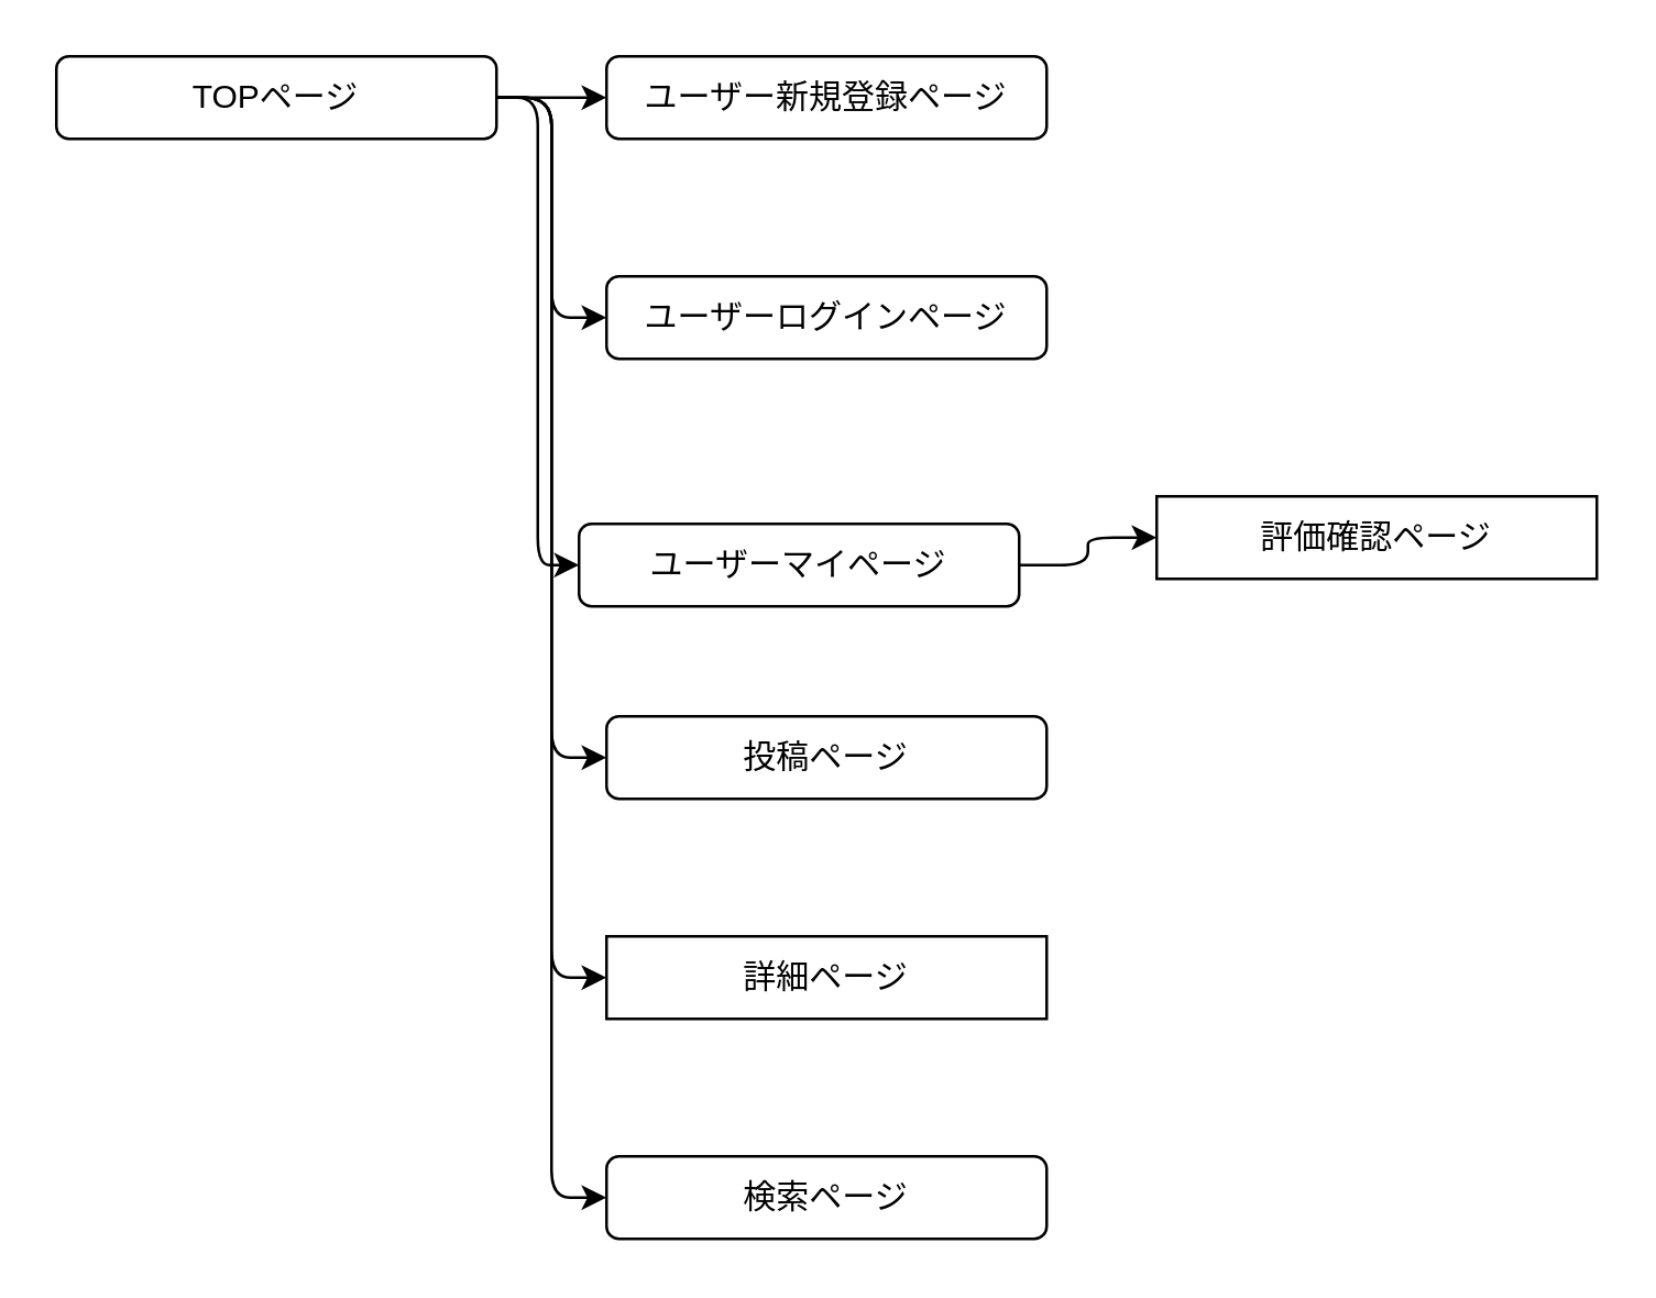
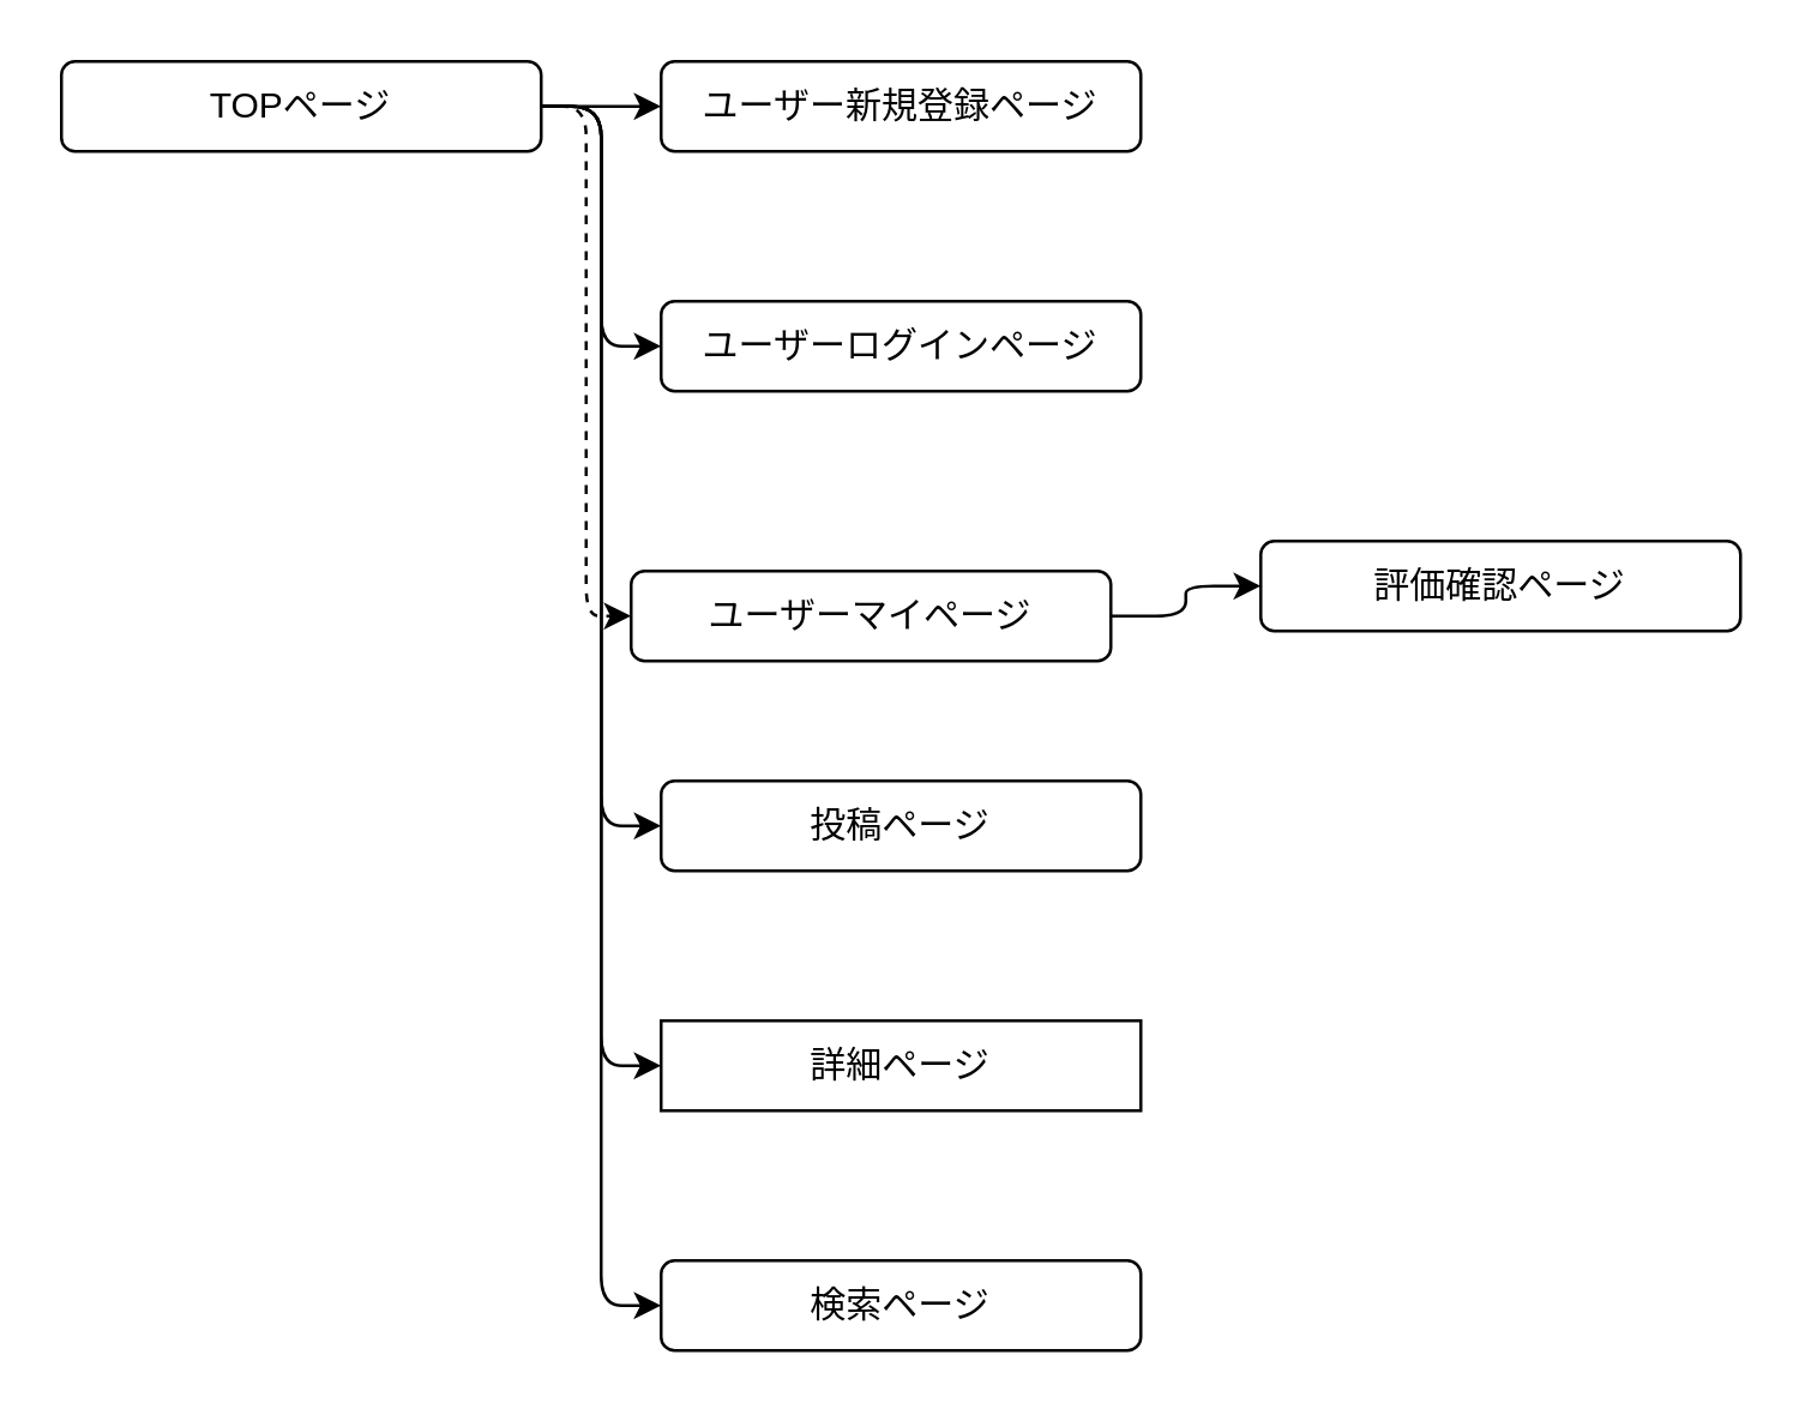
  <mxCell id="0" />
  <mxCell id="1" parent="0" />
  <mxCell id="2" style="edgeStyle=none;html=1;entryX=0;entryY=0.5;entryDx=0;entryDy=0;" edge="1" parent="1" source="8" target="10"><mxGeometry relative="1" as="geometry"><Array as="points" /></mxGeometry></mxCell>
  <mxCell id="3" style="edgeStyle=orthogonalEdgeStyle;html=1;entryX=0;entryY=0.5;entryDx=0;entryDy=0;" edge="1" parent="1" source="8" target="11"><mxGeometry relative="1" as="geometry" /></mxCell>
- <mxCell id="4" style="edgeStyle=orthogonalEdgeStyle;html=1;entryX=0;entryY=0.5;entryDx=0;entryDy=0;" edge="1" parent="1" source="8" target="13"><mxGeometry relative="1" as="geometry" /></mxCell>
+ <mxCell id="4" style="edgeStyle=orthogonalEdgeStyle;html=1;entryX=0;entryY=0.5;entryDx=0;entryDy=0;dashed=1;" edge="1" parent="1" source="8" target="13"><mxGeometry relative="1" as="geometry" /></mxCell>
  <mxCell id="5" style="edgeStyle=orthogonalEdgeStyle;html=1;entryX=0;entryY=0.5;entryDx=0;entryDy=0;" edge="1" parent="1" source="8" target="9"><mxGeometry relative="1" as="geometry" /></mxCell>
  <mxCell id="6" style="edgeStyle=orthogonalEdgeStyle;html=1;entryX=0;entryY=0.5;entryDx=0;entryDy=0;" edge="1" parent="1" source="8" target="15"><mxGeometry relative="1" as="geometry" /></mxCell>
  <mxCell id="7" style="edgeStyle=orthogonalEdgeStyle;html=1;entryX=0;entryY=0.5;entryDx=0;entryDy=0;" edge="1" parent="1" source="8" target="16"><mxGeometry relative="1" as="geometry" /></mxCell>
  <mxCell id="8" value="TOPページ" style="rounded=1;whiteSpace=wrap;html=1;" vertex="1" parent="1"><mxGeometry x="20" y="20" width="160" height="30" as="geometry" /></mxCell>
  <mxCell id="9" value="投稿ページ" style="rounded=1;whiteSpace=wrap;html=1;" vertex="1" parent="1"><mxGeometry x="220" y="260" width="160" height="30" as="geometry" /></mxCell>
  <mxCell id="10" value="ユーザー新規登録ページ" style="rounded=1;whiteSpace=wrap;html=1;" vertex="1" parent="1"><mxGeometry x="220" y="20" width="160" height="30" as="geometry" /></mxCell>
  <mxCell id="11" value="ユーザーログインページ" style="rounded=1;whiteSpace=wrap;html=1;" vertex="1" parent="1"><mxGeometry x="220" y="100" width="160" height="30" as="geometry" /></mxCell>
  <mxCell id="12" style="edgeStyle=orthogonalEdgeStyle;html=1;" edge="1" parent="1" source="13" target="14"><mxGeometry relative="1" as="geometry" /></mxCell>
  <mxCell id="13" value="ユーザーマイページ" style="rounded=1;whiteSpace=wrap;html=1;" vertex="1" parent="1"><mxGeometry x="210" y="190" width="160" height="30" as="geometry" /></mxCell>
- <mxCell id="14" value="評価確認ページ" style="whiteSpace=wrap;html=1;rounded=0;" vertex="1" parent="1"><mxGeometry x="420" y="180" width="160" height="30" as="geometry" /></mxCell>
+ <mxCell id="14" value="評価確認ページ" style="rounded=1;whiteSpace=wrap;html=1;" vertex="1" parent="1"><mxGeometry x="420" y="180" width="160" height="30" as="geometry" /></mxCell>
  <mxCell id="15" value="詳細ページ" style="whiteSpace=wrap;html=1;rounded=0;" vertex="1" parent="1"><mxGeometry x="220" y="340" width="160" height="30" as="geometry" /></mxCell>
  <mxCell id="16" value="検索ページ" style="rounded=1;whiteSpace=wrap;html=1;" vertex="1" parent="1"><mxGeometry x="220" y="420" width="160" height="30" as="geometry" /></mxCell>
